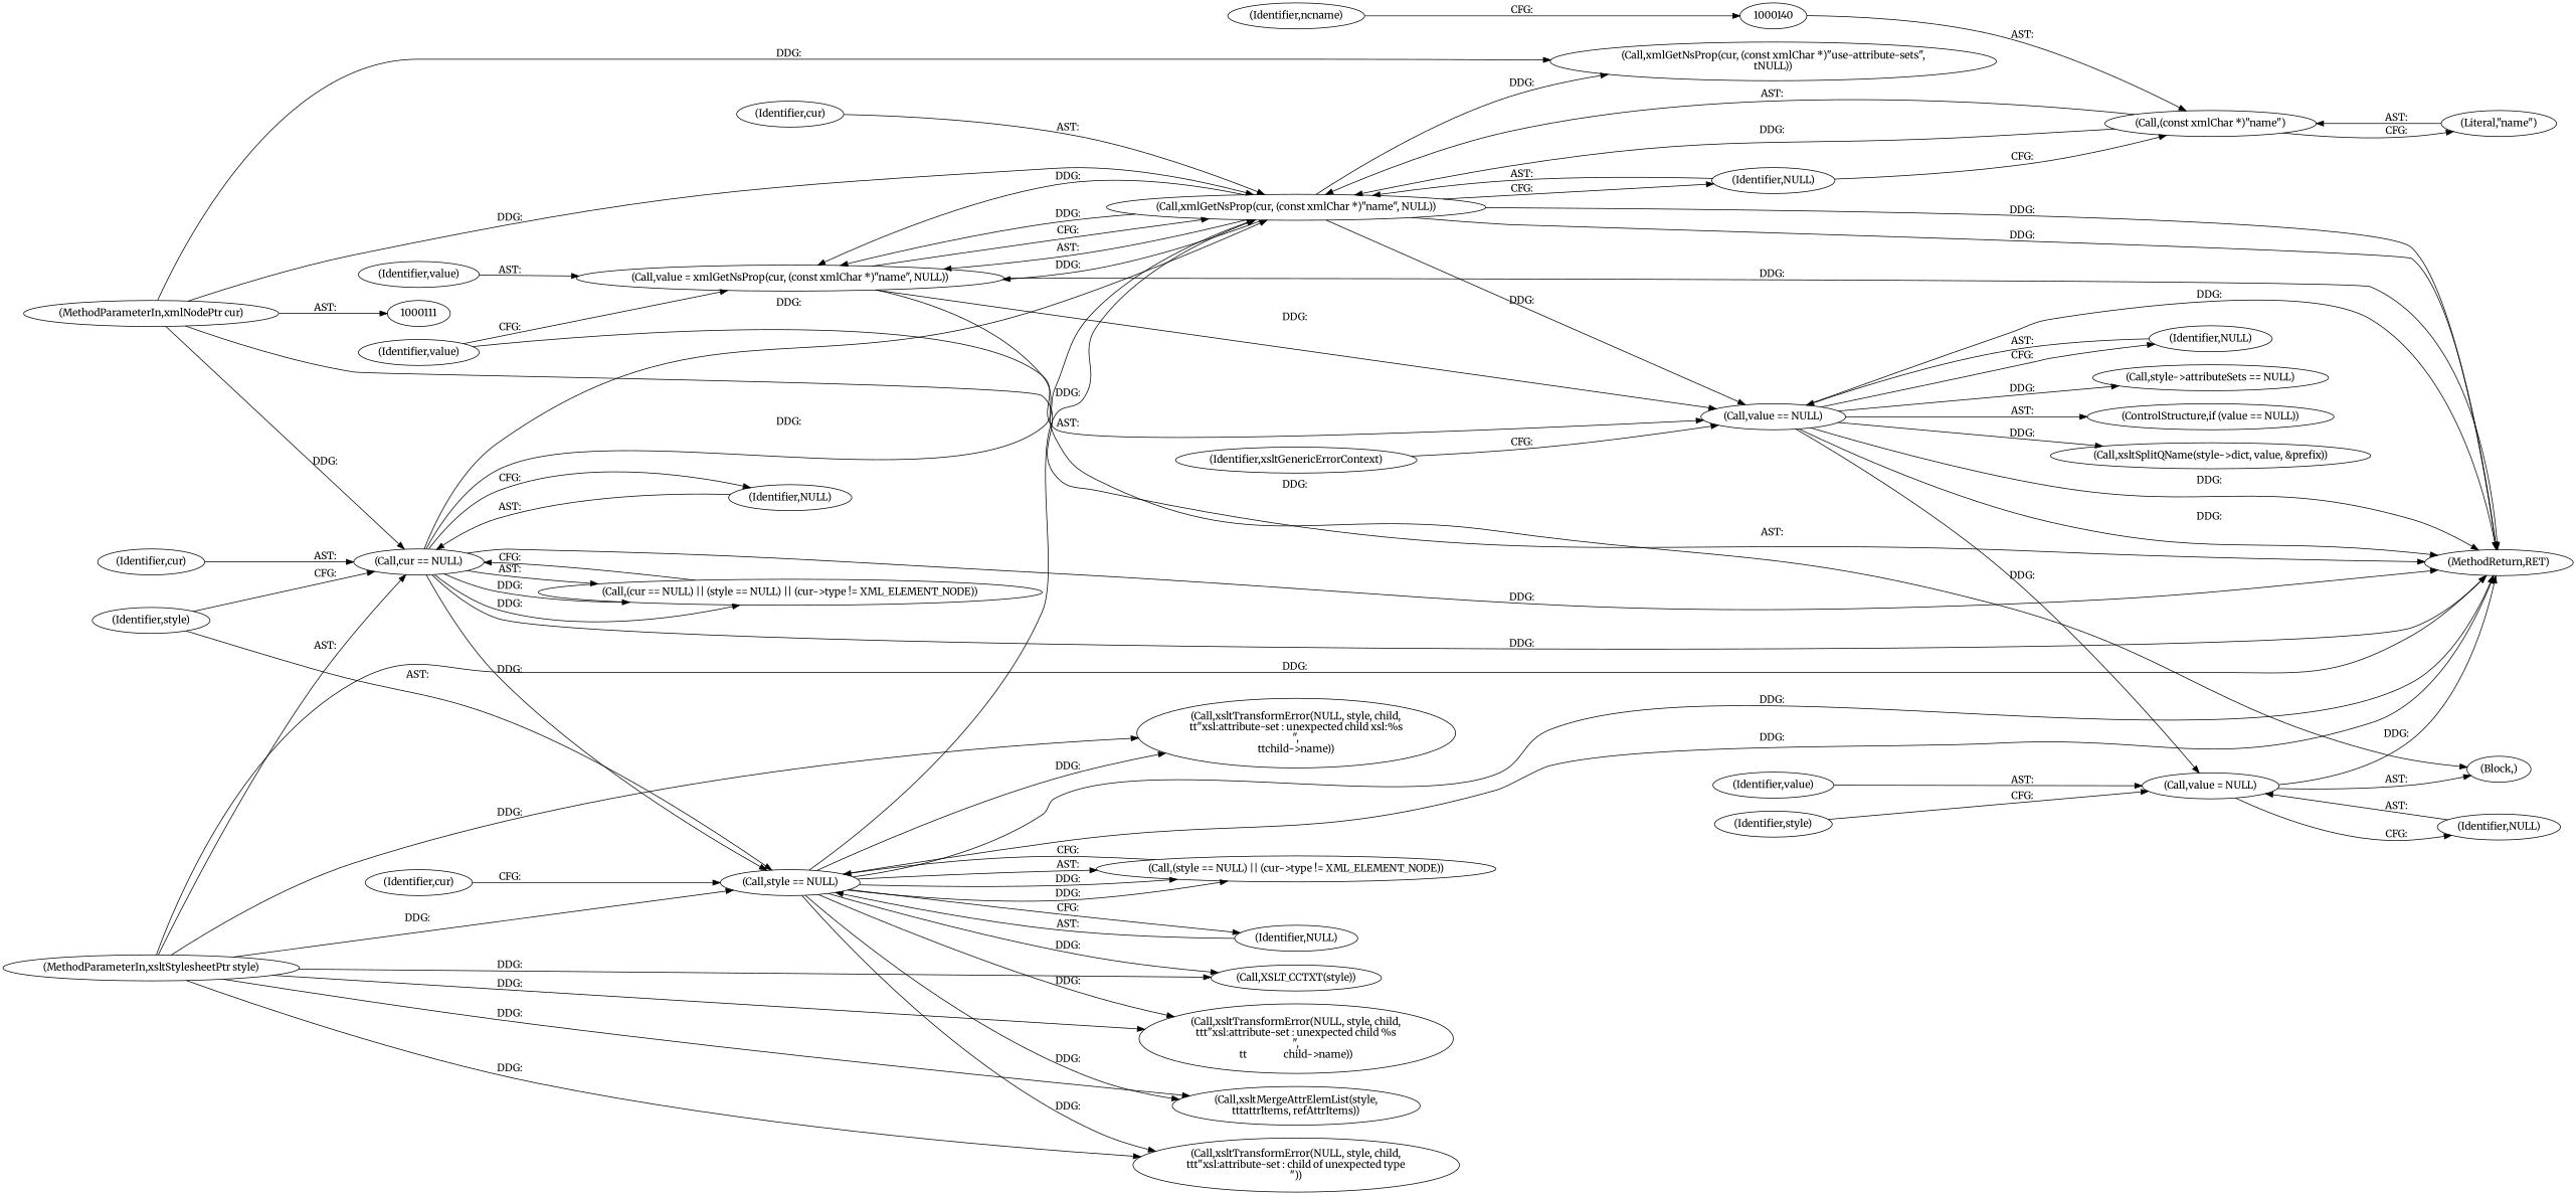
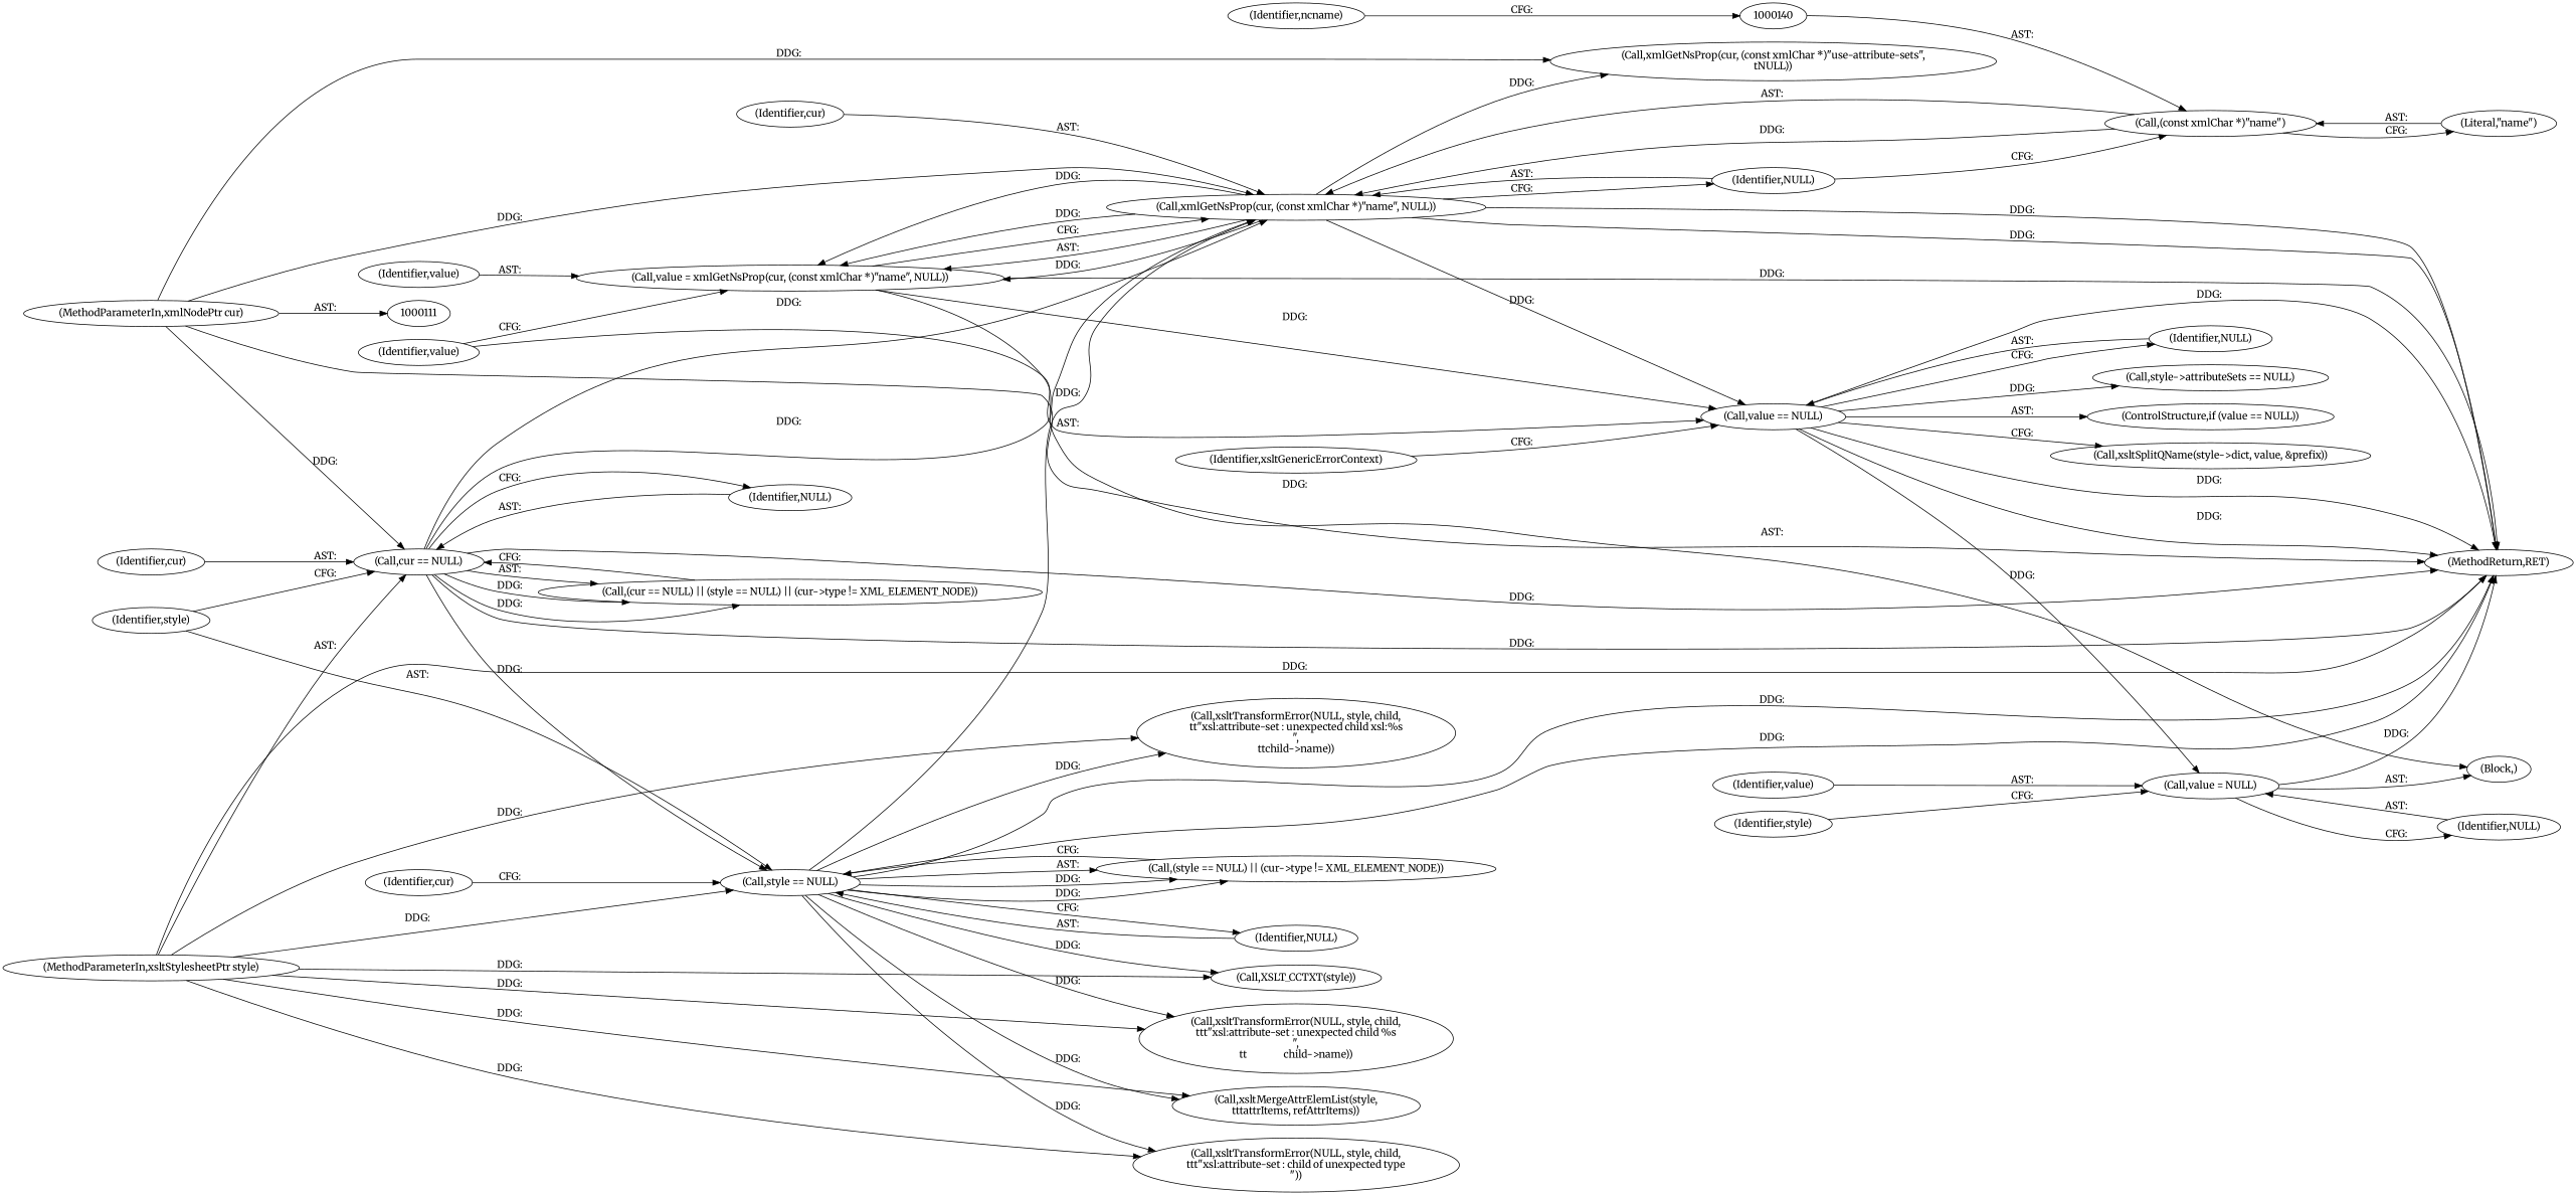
  digraph {
    fontname=Merriweather
    rankdir=LR
    node [fontname=Merriweather]
    edge [fontname=Merriweather]
    n1 [label="(Call,value = NULL)"]
    n2 [label="(Block,)"]
    n3 [label="(MethodReturn,RET)"]
    n4 [label="(Identifier,NULL)"]
    n5 [label="(Call,value == NULL)"]
    n6 [label="(ControlStructure,if (value == NULL))"]
    n7 [label="(Call,xsltSplitQName(style->dict, value, &prefix))"]
    n8 [label="(Call,style->attributeSets == NULL)"]
    n9 [label="(Identifier,NULL)"]
    n10 [label="(Call,value = xmlGetNsProp(cur, (const xmlChar *)\"name\", NULL))"]
    n11 [label="(Call,xmlGetNsProp(cur, (const xmlChar *)\"name\", NULL))"]
    n12 [label="(Call,xmlGetNsProp(cur, (const xmlChar *)\"use-attribute-sets\",\n\tNULL))"]
    n13 [label="(Identifier,NULL)"]
    n14 [label="(Call,(const xmlChar *)\"name\")"]
    n15 [label="(Call,cur == NULL)"]
    n16 [label="(Call,style == NULL)"]
    n17 [label="(Call,(cur == NULL) || (style == NULL) || (cur->type != XML_ELEMENT_NODE))"]
    n18 [label="(Identifier,NULL)"]
    n19 [label="(Call,xsltMergeAttrElemList(style,\n\t\t\tattrItems, refAttrItems))"]
    n20 [label="(Call,(style == NULL) || (cur->type != XML_ELEMENT_NODE))"]
    n21 [label="(Call,xsltTransformError(NULL, style, child,\n\t\t\"xsl:attribute-set : unexpected child xsl:%s\n\",\n\t\tchild->name))"]
    n22 [label="(Call,XSLT_CCTXT(style))"]
    n23 [label="(Call,xsltTransformError(NULL, style, child,\n\t\t\t\"xsl:attribute-set : unexpected child %s\n\",\n\t\t                 child->name))"]
    n24 [label="(Identifier,NULL)"]
    n25 [label="(Call,xsltTransformError(NULL, style, child,\n\t\t\t\"xsl:attribute-set : child of unexpected type\n\"))"]
    n26 [label="(MethodParameterIn,xmlNodePtr cur)"]
    1000111
    n28 [label="(Literal,\"name\")"]
    n29 [label="(MethodParameterIn,xsltStylesheetPtr style)"]
    n30 [label="(Identifier,cur)"]
    n31 [label="(Identifier,style)"]
    n32 [label="(Identifier,ncname)"]
    1000140
    n34 [label="(Identifier,value)"]
    n35 [label="(Identifier,cur)"]
    n36 [label="(Identifier,style)"]
    n37 [label="(Identifier,cur)"]
    n38 [label="(Identifier,xsltGenericErrorContext)"]
    n39 [label="(Identifier,value)"]
    n40 [label="(Identifier,value)"]
    n1 -> n2 [label="AST: "]
    n1 -> n3 [label="DDG: "]
    n1 -> n4 [label="CFG: "]
    n4 -> n1 [label="AST: "]
    n5 -> n1 [label="DDG: "]
    n5 -> n3 [label="DDG: "]
    n5 -> n3 [label="DDG: "]
    n5 -> n3 [label="DDG: "]
    n5 -> n6 [label="AST: "]
-   n5 -> n7 [label="DDG: "]
+   n5 -> n7 [label="CFG: "]
    n5 -> n8 [label="DDG: "]
    n5 -> n9 [label="CFG: "]
    n9 -> n5 [label="AST: "]
    n10 -> n2 [label="AST: "]
    n10 -> n3 [label="DDG: "]
    n10 -> n5 [label="DDG: "]
    n10 -> n11 [label="CFG: "]
    n11 -> n3 [label="DDG: "]
    n11 -> n3 [label="DDG: "]
    n11 -> n5 [label="DDG: "]
    n11 -> n10 [label="AST: "]
    n11 -> n10 [label="DDG: "]
    n11 -> n10 [label="DDG: "]
    n11 -> n10 [label="DDG: "]
    n11 -> n12 [label="DDG: "]
    n11 -> n13 [label="CFG: "]
    n13 -> n11 [label="AST: "]
    n13 -> n14 [label="CFG: "]
    n14 -> n11 [label="AST: "]
    n14 -> n11 [label="DDG: "]
    n14 -> n28 [label="CFG: "]
    n15 -> n3 [label="DDG: "]
    n15 -> n3 [label="DDG: "]
    n15 -> n11 [label="DDG: "]
    n15 -> n11 [label="DDG: "]
    n15 -> n16 [label="DDG: "]
    n15 -> n17 [label="AST: "]
    n15 -> n17 [label="DDG: "]
    n15 -> n17 [label="DDG: "]
    n15 -> n18 [label="CFG: "]
    n16 -> n3 [label="DDG: "]
    n16 -> n3 [label="DDG: "]
    n16 -> n11 [label="DDG: "]
    n16 -> n19 [label="DDG: "]
    n16 -> n20 [label="AST: "]
    n16 -> n20 [label="DDG: "]
    n16 -> n20 [label="DDG: "]
    n16 -> n21 [label="DDG: "]
    n16 -> n22 [label="DDG: "]
    n16 -> n23 [label="DDG: "]
    n16 -> n24 [label="CFG: "]
    n16 -> n25 [label="DDG: "]
    n17 -> n15 [label="CFG: "]
    n18 -> n15 [label="AST: "]
    n20 -> n16 [label="CFG: "]
    n24 -> n16 [label="AST: "]
    n26 -> n3 [label="DDG: "]
    n26 -> n11 [label="DDG: "]
    n26 -> n12 [label="DDG: "]
    n26 -> n15 [label="DDG: "]
    n26 -> 1000111 [label="AST: "]
    n28 -> n14 [label="AST: "]
    n29 -> n3 [label="DDG: "]
    n29 -> n15 [label="AST: "]
    n29 -> n16 [label="DDG: "]
    n29 -> n19 [label="DDG: "]
    n29 -> n21 [label="DDG: "]
    n29 -> n22 [label="DDG: "]
    n29 -> n23 [label="DDG: "]
    n29 -> n25 [label="DDG: "]
    n30 -> n16 [label="CFG: "]
    n31 -> n15 [label="CFG: "]
    n31 -> n16 [label="AST: "]
    n32 -> 1000140 [label="CFG: "]
    1000140 -> n14 [label="AST: "]
    n34 -> n5 [label="AST: "]
    n34 -> n10 [label="CFG: "]
    n35 -> n11 [label="AST: "]
    n36 -> n1 [label="CFG: "]
    n37 -> n15 [label="AST: "]
    n38 -> n5 [label="CFG: "]
    n39 -> n1 [label="AST: "]
    n40 -> n10 [label="AST: "]
  }
